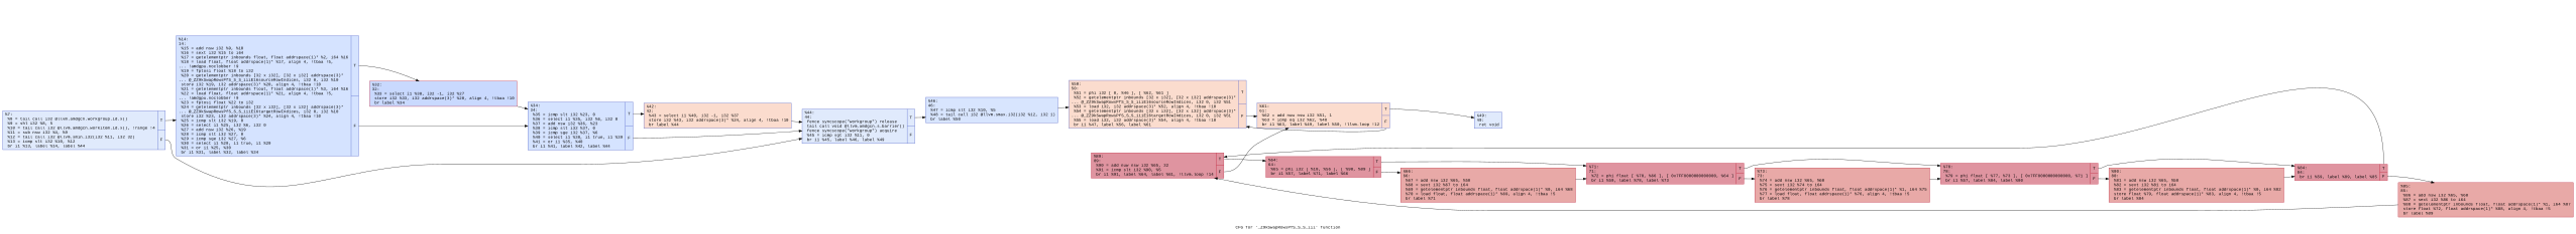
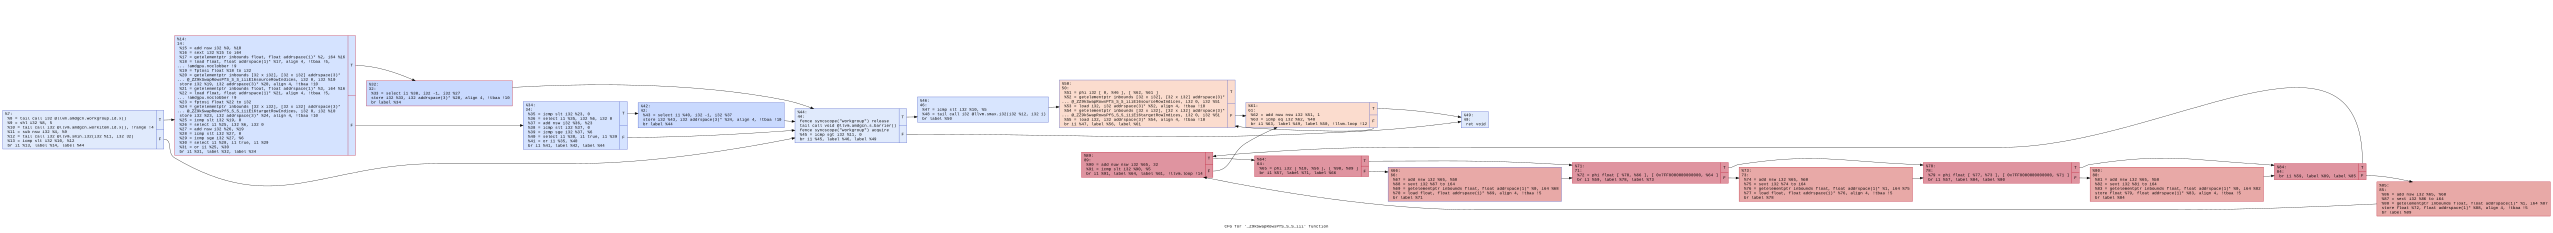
  digraph {
    fontname="Liberation Mono"
    label="CFG for '_Z9kSwapRowsPfS_S_S_iii' function"
    rankdir=LR
    node [color="#b70d28ff" fillcolor="#b70d2870" fontname="Liberation Mono" shape=record style=filled]
    edge [fontname="Liberation Mono" tailport=s0]
    n1 [color="#3d50c3ff" fillcolor="#b9d0f970" label="{%7:\l  %8 = tail call i32 @llvm.amdgcn.workgroup.id.x()\l  %9 = shl i32 %8, 5\l  %10 = tail call i32 @llvm.amdgcn.workitem.id.x(), !range !4\l  %11 = sub nsw i32 %4, %9\l  %12 = tail call i32 @llvm.smin.i32(i32 %11, i32 32)\l  %13 = icmp slt i32 %10, %12\l  br i1 %13, label %14, label %44\l|{<s0>T|<s1>F}}"]
-   n2 [color="#3d50c3ff" fillcolor="#a1c0ff70" label="{%14:\l14:                                               \l  %15 = add nsw i32 %9, %10\l  %16 = sext i32 %15 to i64\l  %17 = getelementptr inbounds float, float addrspace(1)* %2, i64 %16\l  %18 = load float, float addrspace(1)* %17, align 4, !tbaa !5,\l... !amdgpu.noclobber !9\l  %19 = fptosi float %18 to i32\l  %20 = getelementptr inbounds [32 x i32], [32 x i32] addrspace(3)*\l... @_ZZ9kSwapRowsPfS_S_S_iiiE16sourceRowIndices, i32 0, i32 %10\l  store i32 %19, i32 addrspace(3)* %20, align 4, !tbaa !10\l  %21 = getelementptr inbounds float, float addrspace(1)* %3, i64 %16\l  %22 = load float, float addrspace(1)* %21, align 4, !tbaa !5,\l... !amdgpu.noclobber !9\l  %23 = fptosi float %22 to i32\l  %24 = getelementptr inbounds [32 x i32], [32 x i32] addrspace(3)*\l... @_ZZ9kSwapRowsPfS_S_S_iiiE16targetRowIndices, i32 0, i32 %10\l  store i32 %23, i32 addrspace(3)* %24, align 4, !tbaa !10\l  %25 = icmp slt i32 %19, 0\l  %26 = select i1 %25, i32 %6, i32 0\l  %27 = add nsw i32 %26, %19\l  %28 = icmp slt i32 %27, 0\l  %29 = icmp sge i32 %27, %6\l  %30 = select i1 %28, i1 true, i1 %29\l  %31 = or i1 %25, %30\l  br i1 %31, label %32, label %34\l|{<s0>T|<s1>F}}"]
+   n2 [fillcolor="#a1c0ff70" label="{%14:\l14:                                               \l  %15 = add nsw i32 %9, %10\l  %16 = sext i32 %15 to i64\l  %17 = getelementptr inbounds float, float addrspace(1)* %2, i64 %16\l  %18 = load float, float addrspace(1)* %17, align 4, !tbaa !5,\l... !amdgpu.noclobber !9\l  %19 = fptosi float %18 to i32\l  %20 = getelementptr inbounds [32 x i32], [32 x i32] addrspace(3)*\l... @_ZZ9kSwapRowsPfS_S_S_iiiE16sourceRowIndices, i32 0, i32 %10\l  store i32 %19, i32 addrspace(3)* %20, align 4, !tbaa !10\l  %21 = getelementptr inbounds float, float addrspace(1)* %3, i64 %16\l  %22 = load float, float addrspace(1)* %21, align 4, !tbaa !5,\l... !amdgpu.noclobber !9\l  %23 = fptosi float %22 to i32\l  %24 = getelementptr inbounds [32 x i32], [32 x i32] addrspace(3)*\l... @_ZZ9kSwapRowsPfS_S_S_iiiE16targetRowIndices, i32 0, i32 %10\l  store i32 %23, i32 addrspace(3)* %24, align 4, !tbaa !10\l  %25 = icmp slt i32 %19, 0\l  %26 = select i1 %25, i32 %6, i32 0\l  %27 = add nsw i32 %26, %19\l  %28 = icmp slt i32 %27, 0\l  %29 = icmp sge i32 %27, %6\l  %30 = select i1 %28, i1 true, i1 %29\l  %31 = or i1 %25, %30\l  br i1 %31, label %32, label %34\l|{<s0>T|<s1>F}}"]
    n3 [color="#3d50c3ff" fillcolor="#b9d0f970" label="{%44:\l44:                                               \l  fence syncscope(\"workgroup\") release\l  tail call void @llvm.amdgcn.s.barrier()\l  fence syncscope(\"workgroup\") acquire\l  %45 = icmp sgt i32 %11, 0\l  br i1 %45, label %46, label %49\l|{<s0>T|<s1>F}}"]
    n4 [fillcolor="#85a8fc70" label="{%32:\l32:                                               \l  %33 = select i1 %30, i32 -1, i32 %27\l  store i32 %33, i32 addrspace(3)* %20, align 4, !tbaa !10\l  br label %34\l}"]
    n5 [color="#3d50c3ff" fillcolor="#a1c0ff70" label="{%34:\l34:                                               \l  %35 = icmp slt i32 %23, 0\l  %36 = select i1 %35, i32 %6, i32 0\l  %37 = add nsw i32 %36, %23\l  %38 = icmp slt i32 %37, 0\l  %39 = icmp sge i32 %37, %6\l  %40 = select i1 %38, i1 true, i1 %39\l  %41 = or i1 %35, %40\l  br i1 %41, label %42, label %44\l|{<s0>T|<s1>F}}"]
    n6 [color="#3d50c3ff" fillcolor="#a7c5fe70" label="{%46:\l46:                                               \l  %47 = icmp slt i32 %10, %5\l  %48 = tail call i32 @llvm.smax.i32(i32 %12, i32 1)\l  br label %50\l}"]
    n7 [color="#3d50c3ff" fillcolor="#b9d0f970" label="{%49:\l49:                                               \l  ret void\l}"]
-   n8 [color="#3d50c3ff" fillcolor="#f7af9170" label="{%42:\l42:                                               \l  %43 = select i1 %40, i32 -1, i32 %37\l  store i32 %43, i32 addrspace(3)* %24, align 4, !tbaa !10\l  br label %44\l}"]
+   n8 [color="#3d50c3ff" fillcolor="#85a8fc70" label="{%42:\l42:                                               \l  %43 = select i1 %40, i32 -1, i32 %37\l  store i32 %43, i32 addrspace(3)* %24, align 4, !tbaa !10\l  br label %44\l}"]
    n9 [color="#3d50c3ff" fillcolor="#f7af9170" label="{%50:\l50:                                               \l  %51 = phi i32 [ 0, %46 ], [ %62, %61 ]\l  %52 = getelementptr inbounds [32 x i32], [32 x i32] addrspace(3)*\l... @_ZZ9kSwapRowsPfS_S_S_iiiE16sourceRowIndices, i32 0, i32 %51\l  %53 = load i32, i32 addrspace(3)* %52, align 4, !tbaa !10\l  %54 = getelementptr inbounds [32 x i32], [32 x i32] addrspace(3)*\l... @_ZZ9kSwapRowsPfS_S_S_iiiE16targetRowIndices, i32 0, i32 %51\l  %55 = load i32, i32 addrspace(3)* %54, align 4, !tbaa !10\l  br i1 %47, label %56, label %61\l|{<s0>T|<s1>F}}"]
    n10 [color="#3d50c3ff" fillcolor="#f7af9170" label="{%61:\l61:                                               \l  %62 = add nuw nsw i32 %51, 1\l  %63 = icmp eq i32 %62, %48\l  br i1 %63, label %49, label %50, !llvm.loop !12\l|{<s0>T|<s1>F}}"]
    n11 [label="{%64:\l64:                                               \l  %65 = phi i32 [ %10, %56 ], [ %90, %89 ]\l  br i1 %57, label %71, label %66\l|{<s0>T|<s1>F}}"]
    n12 [label="{%71:\l71:                                               \l  %72 = phi float [ %70, %66 ], [ 0x7FF8000000000000, %64 ]\l  br i1 %59, label %78, label %73\l|{<s0>T|<s1>F}}"]
-   n13 [fillcolor="#ca3b3770" label="{%66:\l66:                                               \l  %67 = add nsw i32 %65, %58\l  %68 = sext i32 %67 to i64\l  %69 = getelementptr inbounds float, float addrspace(1)* %0, i64 %68\l  %70 = load float, float addrspace(1)* %69, align 4, !tbaa !5\l  br label %71\l}"]
+   n13 [color="#3d50c3ff" fillcolor="#ca3b3770" label="{%66:\l66:                                               \l  %67 = add nsw i32 %65, %58\l  %68 = sext i32 %67 to i64\l  %69 = getelementptr inbounds float, float addrspace(1)* %0, i64 %68\l  %70 = load float, float addrspace(1)* %69, align 4, !tbaa !5\l  br label %71\l}"]
    n14 [label="{%78:\l78:                                               \l  %79 = phi float [ %77, %73 ], [ 0x7FF8000000000000, %71 ]\l  br i1 %57, label %84, label %80\l|{<s0>T|<s1>F}}"]
    n15 [fillcolor="#ca3b3770" label="{%73:\l73:                                               \l  %74 = add nsw i32 %65, %60\l  %75 = sext i32 %74 to i64\l  %76 = getelementptr inbounds float, float addrspace(1)* %1, i64 %75\l  %77 = load float, float addrspace(1)* %76, align 4, !tbaa !5\l  br label %78\l}"]
    n16 [label="{%84:\l84:                                               \l  br i1 %59, label %89, label %85\l|{<s0>T|<s1>F}}"]
    n17 [fillcolor="#ca3b3770" label="{%80:\l80:                                               \l  %81 = add nsw i32 %65, %58\l  %82 = sext i32 %81 to i64\l  %83 = getelementptr inbounds float, float addrspace(1)* %0, i64 %82\l  store float %79, float addrspace(1)* %83, align 4, !tbaa !5\l  br label %84\l}"]
    n18 [label="{%89:\l89:                                               \l  %90 = add nuw nsw i32 %65, 32\l  %91 = icmp slt i32 %90, %5\l  br i1 %91, label %64, label %61, !llvm.loop !14\l|{<s0>T|<s1>F}}"]
    n19 [fillcolor="#ca3b3770" label="{%85:\l85:                                               \l  %86 = add nsw i32 %65, %60\l  %87 = sext i32 %86 to i64\l  %88 = getelementptr inbounds float, float addrspace(1)* %1, i64 %87\l  store float %72, float addrspace(1)* %88, align 4, !tbaa !5\l  br label %89\l}"]
    n1 -> n2
    n1 -> n3 [tailport=s1]
    n2 -> n4
    n2 -> n5 [tailport=s1]
    n3 -> n6
-   n4 -> n5
+   n3 -> n7 [tailport=s1]
+   n4 -> n3
    n5 -> n3 [tailport=s1]
    n5 -> n8
    n6 -> n9
    n8 -> n3
    n9 -> n10 [tailport=s1]
    n10 -> n7
    n10 -> n9 [tailport=s1]
    n11 -> n12
    n11 -> n13 [tailport=s1]
    n12 -> n14
    n12 -> n15 [tailport=s1]
    n13 -> n12
    n14 -> n16
    n14 -> n17 [tailport=s1]
    n15 -> n14
    n16 -> n18
    n16 -> n19 [tailport=s1]
    n17 -> n16
    n18 -> n10 [tailport=s1]
    n18 -> n11
    n19 -> n18
  }
